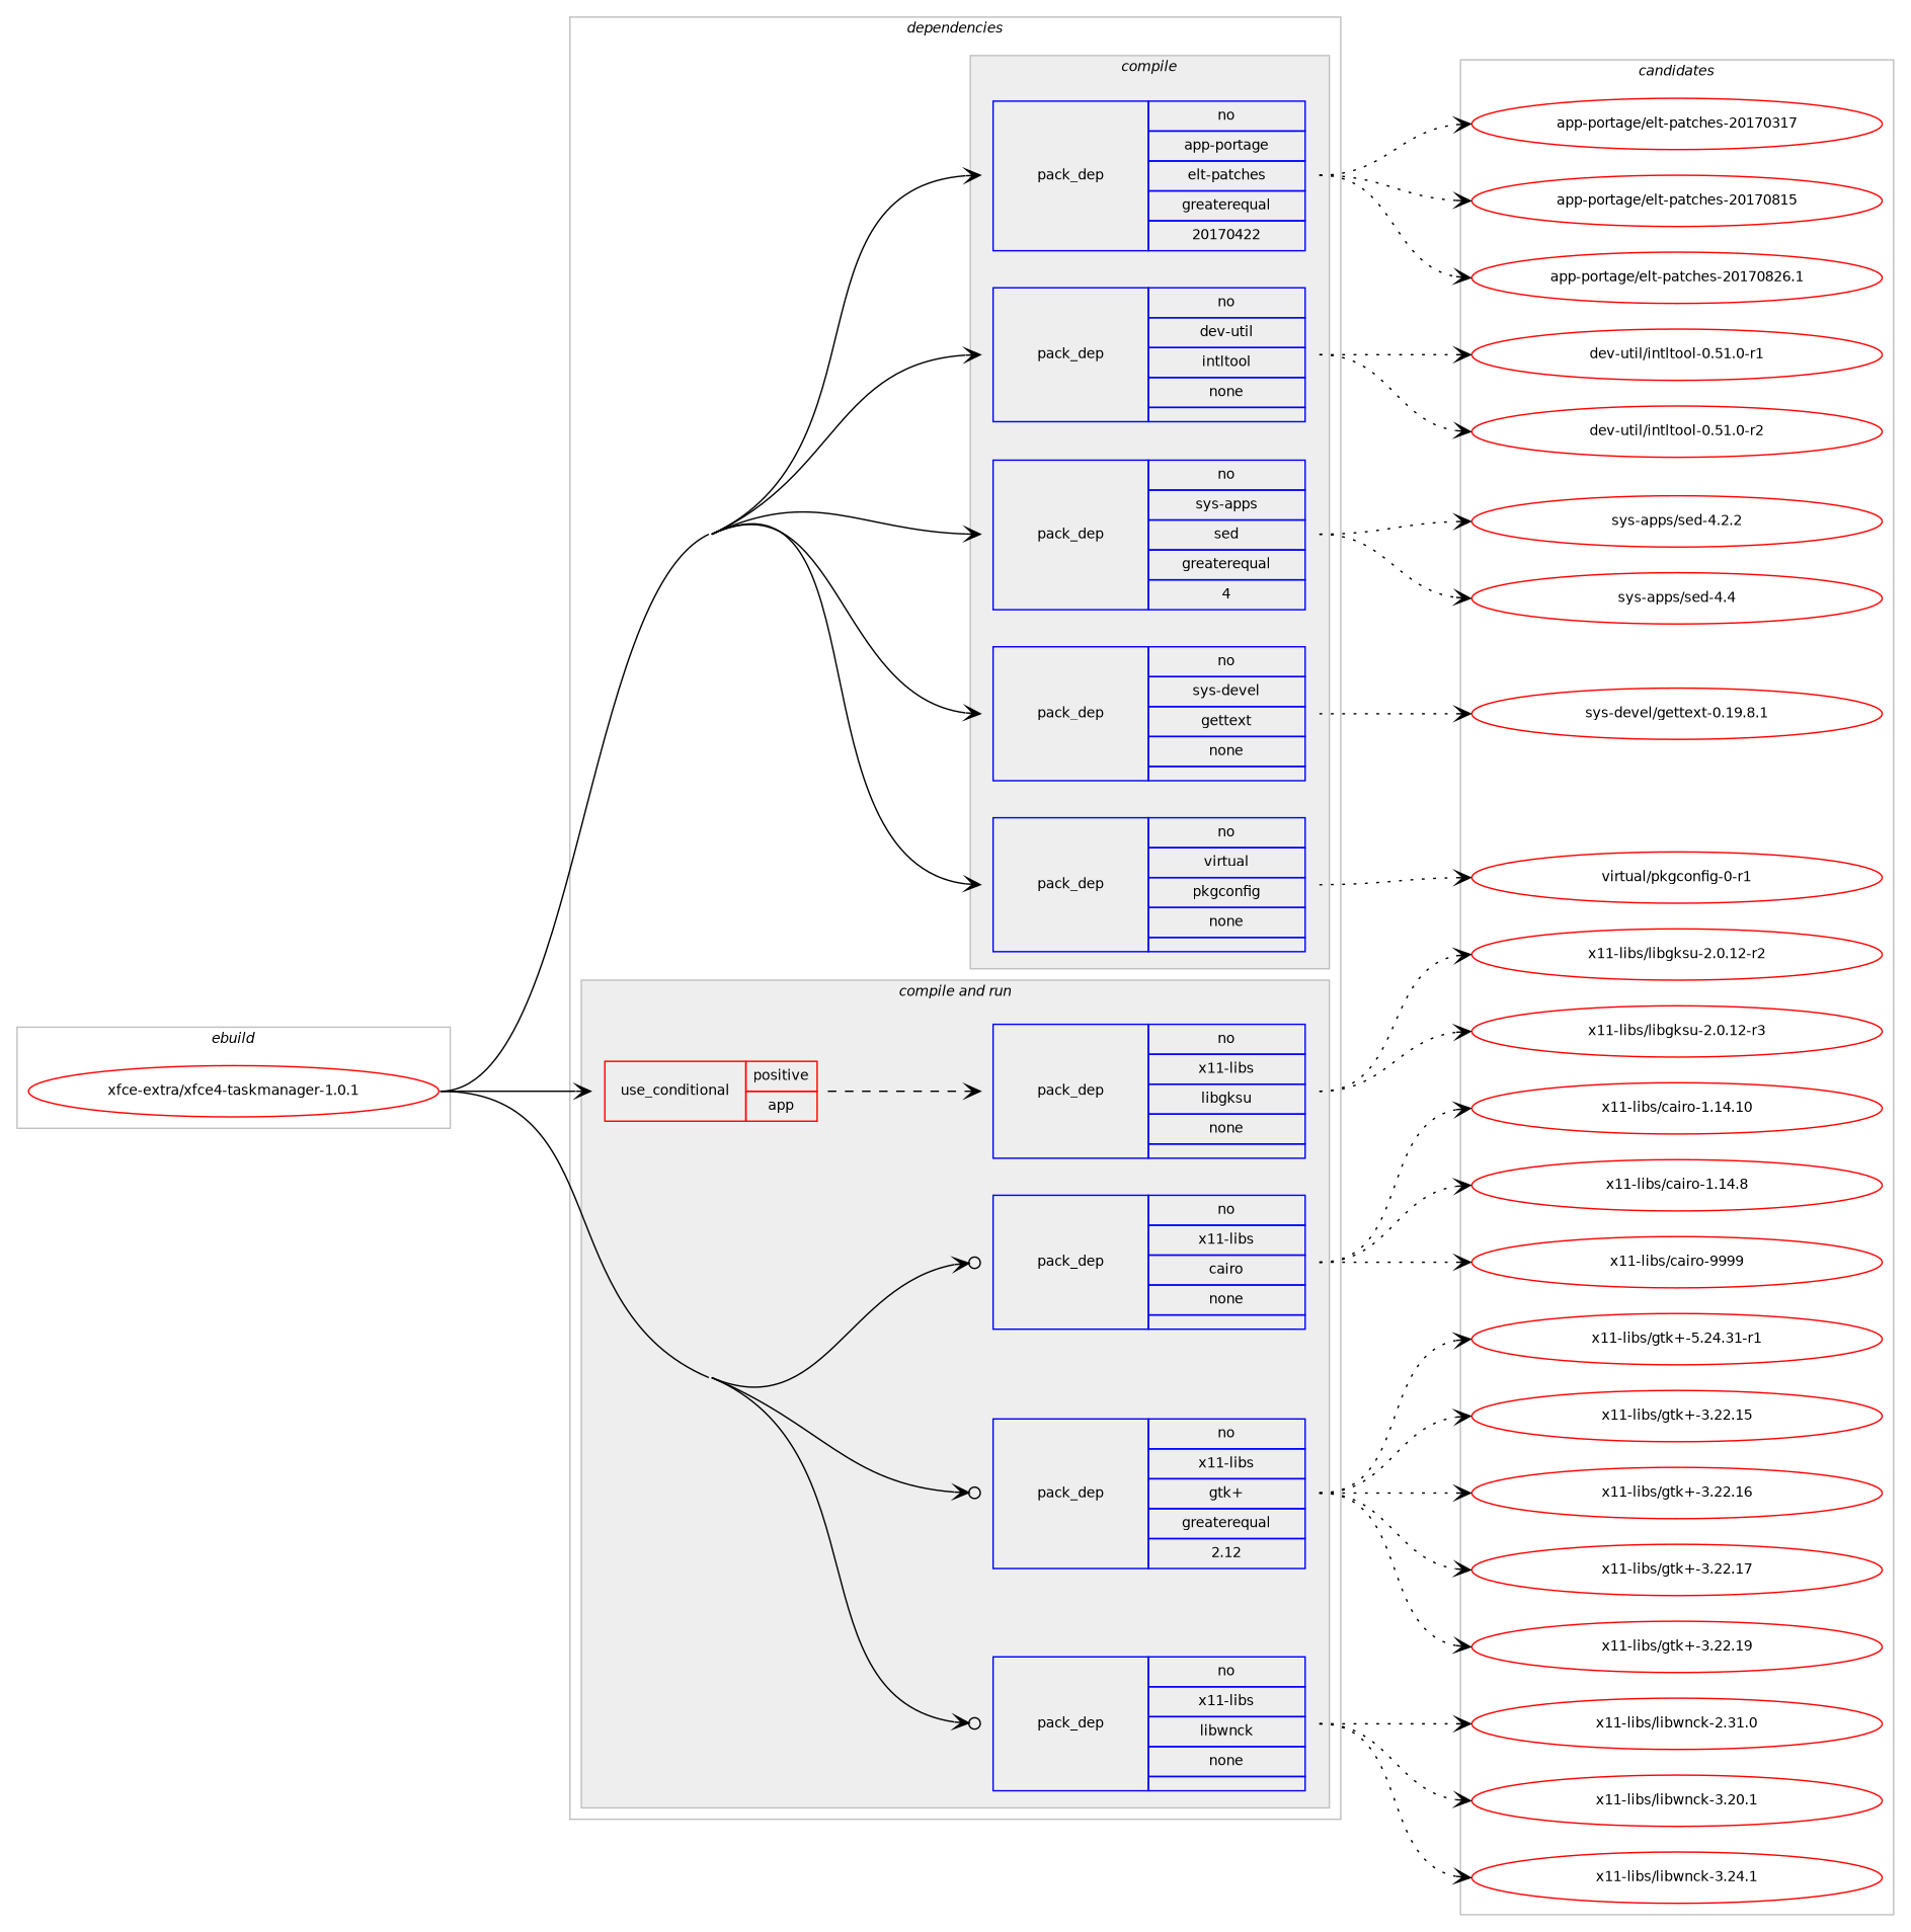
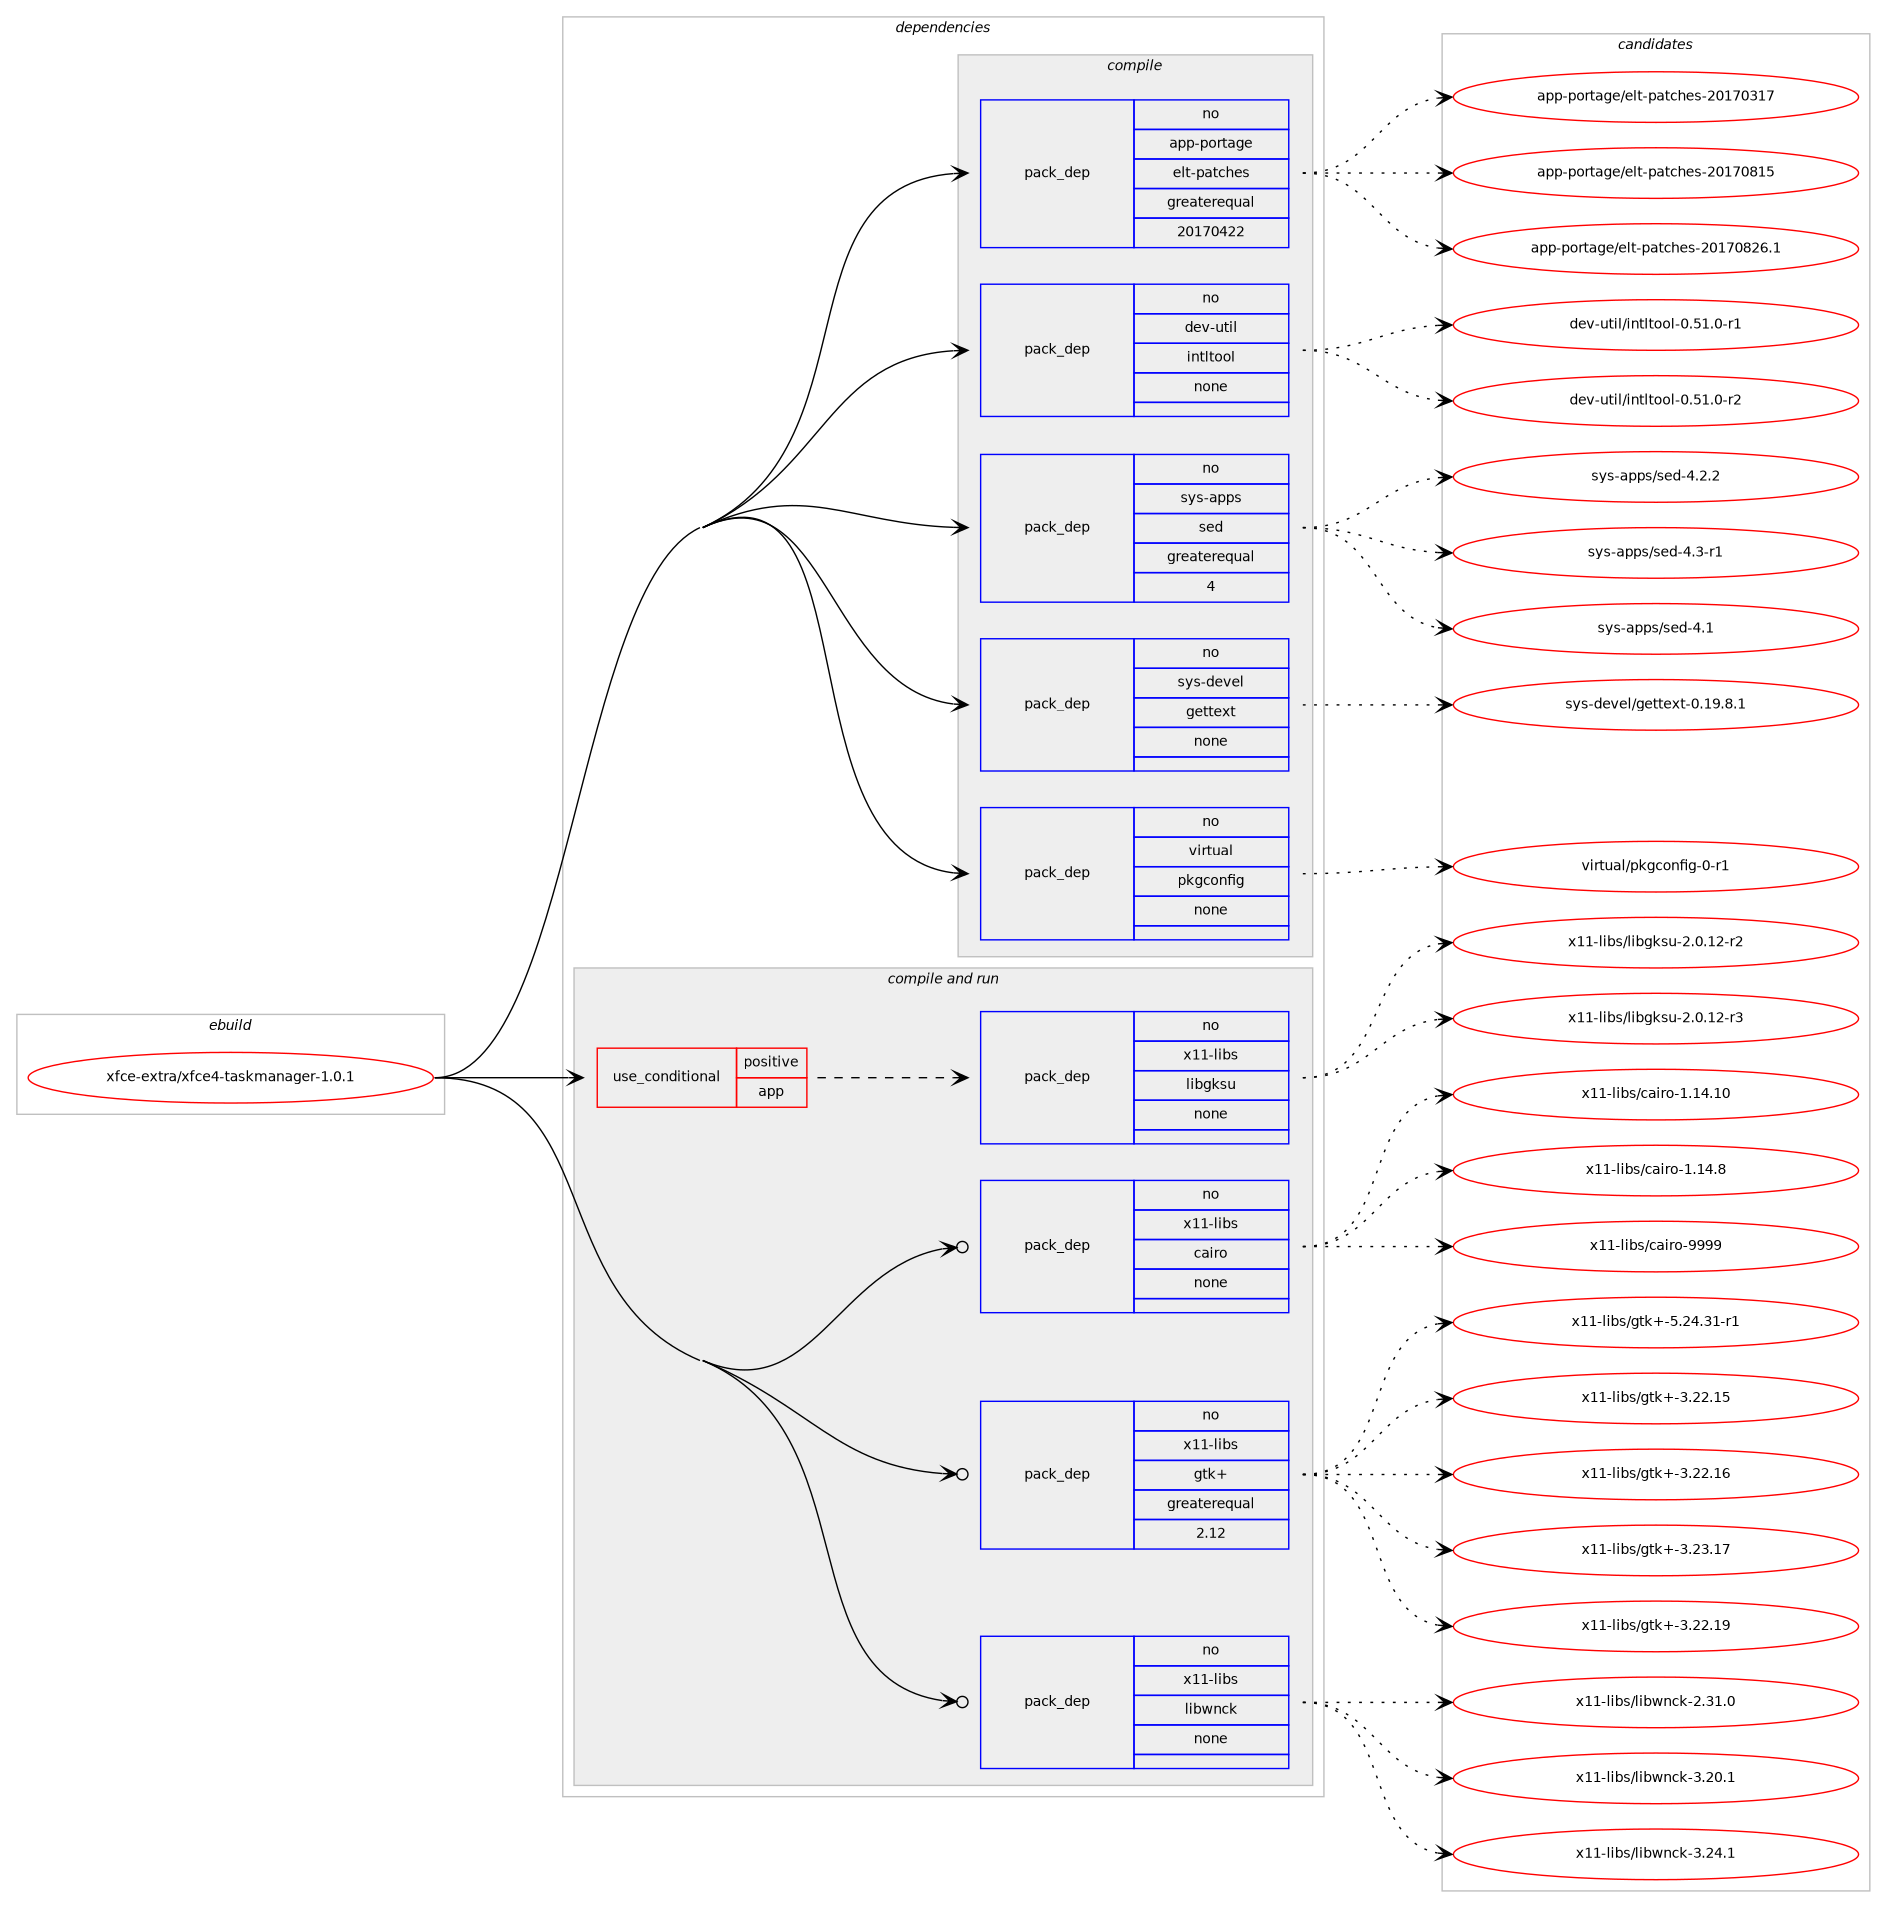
  digraph {
    compound=true
    concentrate=true
    fontname=Helvetica
    fontsize=10
    newrank=true
    rankdir=LR
    ranksep=1.5
    node [color=red fontname=Helvetica fontsize=10]
    edge [arrowhead=vee headport=w style=dotted tailport=e weight=100]
    n1 [label="xfce-extra/xfce4-taskmanager-1.0.1" width=4]
    n2 [color=blue label=<<TABLE BORDER="0" CELLBORDER="1" CELLSPACING="0" CELLPADDING="4" WIDTH="220"><TR><TD ROWSPAN="6" CELLPADDING="30">pack_dep</TD></TR><TR><TD WIDTH="110">no</TD></TR><TR><TD>app-portage</TD></TR><TR><TD>elt-patches</TD></TR><TR><TD>greaterequal</TD></TR><TR><TD>20170422</TD></TR></TABLE>> shape=none]
    n3 [color=blue label=<<TABLE BORDER="0" CELLBORDER="1" CELLSPACING="0" CELLPADDING="4" WIDTH="220"><TR><TD ROWSPAN="6" CELLPADDING="30">pack_dep</TD></TR><TR><TD WIDTH="110">no</TD></TR><TR><TD>dev-util</TD></TR><TR><TD>intltool</TD></TR><TR><TD>none</TD></TR><TR><TD></TD></TR></TABLE>> shape=none]
    n4 [color=blue label=<<TABLE BORDER="0" CELLBORDER="1" CELLSPACING="0" CELLPADDING="4" WIDTH="220"><TR><TD ROWSPAN="6" CELLPADDING="30">pack_dep</TD></TR><TR><TD WIDTH="110">no</TD></TR><TR><TD>sys-apps</TD></TR><TR><TD>sed</TD></TR><TR><TD>greaterequal</TD></TR><TR><TD>4</TD></TR></TABLE>> shape=none]
    n5 [color=blue label=<<TABLE BORDER="0" CELLBORDER="1" CELLSPACING="0" CELLPADDING="4" WIDTH="220"><TR><TD ROWSPAN="6" CELLPADDING="30">pack_dep</TD></TR><TR><TD WIDTH="110">no</TD></TR><TR><TD>sys-devel</TD></TR><TR><TD>gettext</TD></TR><TR><TD>none</TD></TR><TR><TD></TD></TR></TABLE>> shape=none]
    n6 [color=blue label=<<TABLE BORDER="0" CELLBORDER="1" CELLSPACING="0" CELLPADDING="4" WIDTH="220"><TR><TD ROWSPAN="6" CELLPADDING="30">pack_dep</TD></TR><TR><TD WIDTH="110">no</TD></TR><TR><TD>virtual</TD></TR><TR><TD>pkgconfig</TD></TR><TR><TD>none</TD></TR><TR><TD></TD></TR></TABLE>> shape=none]
    n7 [color=blue label=<<TABLE BORDER="0" CELLBORDER="1" CELLSPACING="0" CELLPADDING="4" WIDTH="220"><TR><TD ROWSPAN="6" CELLPADDING="30">pack_dep</TD></TR><TR><TD WIDTH="110">no</TD></TR><TR><TD>x11-libs</TD></TR><TR><TD>libgksu</TD></TR><TR><TD>none</TD></TR><TR><TD></TD></TR></TABLE>> shape=none]
    n8 [label=<<TABLE BORDER="0" CELLBORDER="1" CELLSPACING="0" CELLPADDING="4"><TR><TD ROWSPAN="3" CELLPADDING="10">use_conditional</TD></TR><TR><TD>positive</TD></TR><TR><TD>app</TD></TR></TABLE>> shape=none]
    n9 [color=blue label=<<TABLE BORDER="0" CELLBORDER="1" CELLSPACING="0" CELLPADDING="4" WIDTH="220"><TR><TD ROWSPAN="6" CELLPADDING="30">pack_dep</TD></TR><TR><TD WIDTH="110">no</TD></TR><TR><TD>x11-libs</TD></TR><TR><TD>cairo</TD></TR><TR><TD>none</TD></TR><TR><TD></TD></TR></TABLE>> shape=none]
    n10 [color=blue label=<<TABLE BORDER="0" CELLBORDER="1" CELLSPACING="0" CELLPADDING="4" WIDTH="220"><TR><TD ROWSPAN="6" CELLPADDING="30">pack_dep</TD></TR><TR><TD WIDTH="110">no</TD></TR><TR><TD>x11-libs</TD></TR><TR><TD>gtk+</TD></TR><TR><TD>greaterequal</TD></TR><TR><TD>2.12</TD></TR></TABLE>> shape=none]
    n11 [color=blue label=<<TABLE BORDER="0" CELLBORDER="1" CELLSPACING="0" CELLPADDING="4" WIDTH="220"><TR><TD ROWSPAN="6" CELLPADDING="30">pack_dep</TD></TR><TR><TD WIDTH="110">no</TD></TR><TR><TD>x11-libs</TD></TR><TR><TD>libwnck</TD></TR><TR><TD>none</TD></TR><TR><TD></TD></TR></TABLE>> shape=none]
    n12 [label="app-portage/elt-patches-20170317" width=4]
    n13 [label="app-portage/elt-patches-20170815" width=4]
    n14 [label="app-portage/elt-patches-20170826.1" width=4]
    n15 [label="dev-util/intltool-0.51.0-r1" width=4]
    n16 [label="dev-util/intltool-0.51.0-r2" width=4]
    n17 [label="sys-apps/sed-4.2.2" width=4]
-   n19 [label="sys-apps/sed-4.4" width=4]
+   n18 [label="sys-apps/sed-4.3-r1" width=4]
+   n19 [label="sys-apps/sed-4.1" width=4]
    n20 [label="sys-devel/gettext-0.19.8.1" width=4]
    n21 [label="virtual/pkgconfig-0-r1" width=4]
    n22 [label="x11-libs/libgksu-2.0.12-r2" width=4]
    n23 [label="x11-libs/libgksu-2.0.12-r3" width=4]
    n24 [label="x11-libs/cairo-1.14.10" width=4]
    n25 [label="x11-libs/cairo-1.14.8" width=4]
    n26 [label="x11-libs/cairo-9999" width=4]
    n27 [label="x11-libs/gtk+-5.24.31-r1" width=4]
    n28 [label="x11-libs/gtk+-3.22.15" width=4]
    n29 [label="x11-libs/gtk+-3.22.16" width=4]
-   n30 [label="x11-libs/gtk+-3.22.17" width=4]
+   n30 [label="x11-libs/gtk+-3.23.17" width=4]
    n31 [label="x11-libs/gtk+-3.22.19" width=4]
    n32 [label="x11-libs/libwnck-2.31.0" width=4]
    n33 [label="x11-libs/libwnck-3.20.1" width=4]
    n34 [label="x11-libs/libwnck-3.24.1" width=4]
    subgraph cluster_1 {
      color=gray
      label=<<i>ebuild</i>>
      rank=same
      n1
    }
    subgraph cluster_2 {
      color=gray
      label=<<i>dependencies</i>>
      subgraph cluster_3 {
        color=gray
        fillcolor="#eeeeee"
        label=<<i>compile</i>>
        style=filled
        subgraph sub_4 {
          color=gray
          fillcolor="#eeeeee"
          label=<<i>compile</i>>
          style=filled
          n2
        }
        subgraph sub_5 {
          color=gray
          fillcolor="#eeeeee"
          label=<<i>compile</i>>
          style=filled
          n3
        }
        subgraph sub_6 {
          color=gray
          fillcolor="#eeeeee"
          label=<<i>compile</i>>
          style=filled
          n4
        }
        subgraph sub_7 {
          color=gray
          fillcolor="#eeeeee"
          label=<<i>compile</i>>
          style=filled
          n5
        }
        subgraph sub_8 {
          color=gray
          fillcolor="#eeeeee"
          label=<<i>compile</i>>
          style=filled
          n6
        }
      }
      subgraph cluster_9 {
        color=gray
        fillcolor="#eeeeee"
        label=<<i>compile and run</i>>
        style=filled
        subgraph sub_10 {
          color=gray
          fillcolor="#eeeeee"
          label=<<i>compile and run</i>>
          style=filled
          n8
          subgraph sub_11 {
            color=gray
            fillcolor="#eeeeee"
            label=<<i>compile and run</i>>
            style=filled
            n7
          }
        }
        subgraph sub_12 {
          color=gray
          fillcolor="#eeeeee"
          label=<<i>compile and run</i>>
          style=filled
          n9
        }
        subgraph sub_13 {
          color=gray
          fillcolor="#eeeeee"
          label=<<i>compile and run</i>>
          style=filled
          n10
        }
        subgraph sub_14 {
          color=gray
          fillcolor="#eeeeee"
          label=<<i>compile and run</i>>
          style=filled
          n11
        }
      }
      subgraph cluster_15 {
        color=gray
        fillcolor="#eeeeee"
        label=<<i>run</i>>
        style=filled
      }
    }
    subgraph cluster_16 {
      color=gray
      label=<<i>candidates</i>>
      rank=same
      subgraph sub_17 {
        color=black
        label=<<i>candidates</i>>
        nodesep=1
        rank=same
        n12
        n13
        n14
      }
      subgraph sub_18 {
        color=black
        label=<<i>candidates</i>>
        nodesep=1
        rank=same
        n15
        n16
      }
      subgraph sub_19 {
        color=black
        label=<<i>candidates</i>>
        nodesep=1
        rank=same
        n17
+       n18
        n19
      }
      subgraph sub_20 {
        color=black
        label=<<i>candidates</i>>
        nodesep=1
        rank=same
        n20
      }
      subgraph sub_21 {
        color=black
        label=<<i>candidates</i>>
        nodesep=1
        rank=same
        n21
      }
      subgraph sub_22 {
        color=black
        label=<<i>candidates</i>>
        nodesep=1
        rank=same
        n22
        n23
      }
      subgraph sub_23 {
        color=black
        label=<<i>candidates</i>>
        nodesep=1
        rank=same
        n24
        n25
        n26
      }
      subgraph sub_24 {
        color=black
        label=<<i>candidates</i>>
        nodesep=1
        rank=same
        n27
        n28
        n29
        n30
        n31
      }
      subgraph sub_25 {
        color=black
        label=<<i>candidates</i>>
        nodesep=1
        rank=same
        n32
        n33
        n34
      }
    }
    n1 -> n2 [style=solid weight=20]
    n1 -> n3 [style=solid weight=20]
    n1 -> n4 [style=solid weight=20]
    n1 -> n5 [style=solid weight=20]
    n1 -> n6 [style=solid weight=20]
    n1 -> n8 [style=solid weight=20]
    n1 -> n9 [arrowhead=odotvee style=solid weight=20]
    n1 -> n10 [arrowhead=odotvee style=solid weight=20]
    n1 -> n11 [arrowhead=odotvee style=solid weight=20]
    n2 -> n12
    n2 -> n13
    n2 -> n14
    n3 -> n15
    n3 -> n16
    n4 -> n17
+   n4 -> n18
    n4 -> n19
    n5 -> n20
    n6 -> n21
    n7 -> n22
    n7 -> n23
    n8 -> n7 [style=dashed weight=20]
    n9 -> n24
    n9 -> n25
    n9 -> n26
    n10 -> n27
    n10 -> n28
    n10 -> n29
    n10 -> n30
    n10 -> n31
    n11 -> n32
    n11 -> n33
    n11 -> n34
  }
